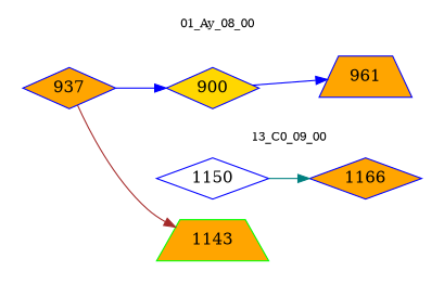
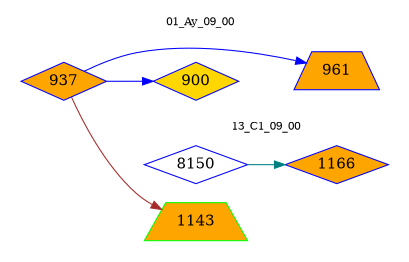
  digraph {
    rankdir=LR
    node [color=blue fillcolor=orange shape=diamond style=filled]
    edge [color=blue]
    n1 [label=937]
    n2 [fillcolor=gold label=900]
    n3 [label=961 shape=trapezium]
-   n4 [fillcolor=white label=1150]
+   n4 [fillcolor=white label=8150]
    n5 [color=green label=1143 shape=trapezium]
    n6 [label=1166]
    subgraph cluster_1 {
      color=white
      fontsize=10
-     label="01_Ay_08_00"
+     label="01_Ay_09_00"
      n1
      n2
      n3
    }
    subgraph cluster_2 {
      color=white
      fontsize=10
-     label="13_C0_09_00"
+     label="13_C1_09_00"
      n4
      n5
      n6
    }
    n1 -> n2
-   n2 -> n3
+   n1 -> n3
    n1 -> n5 [color=brown]
    n4 -> n6 [color=teal]
  }
